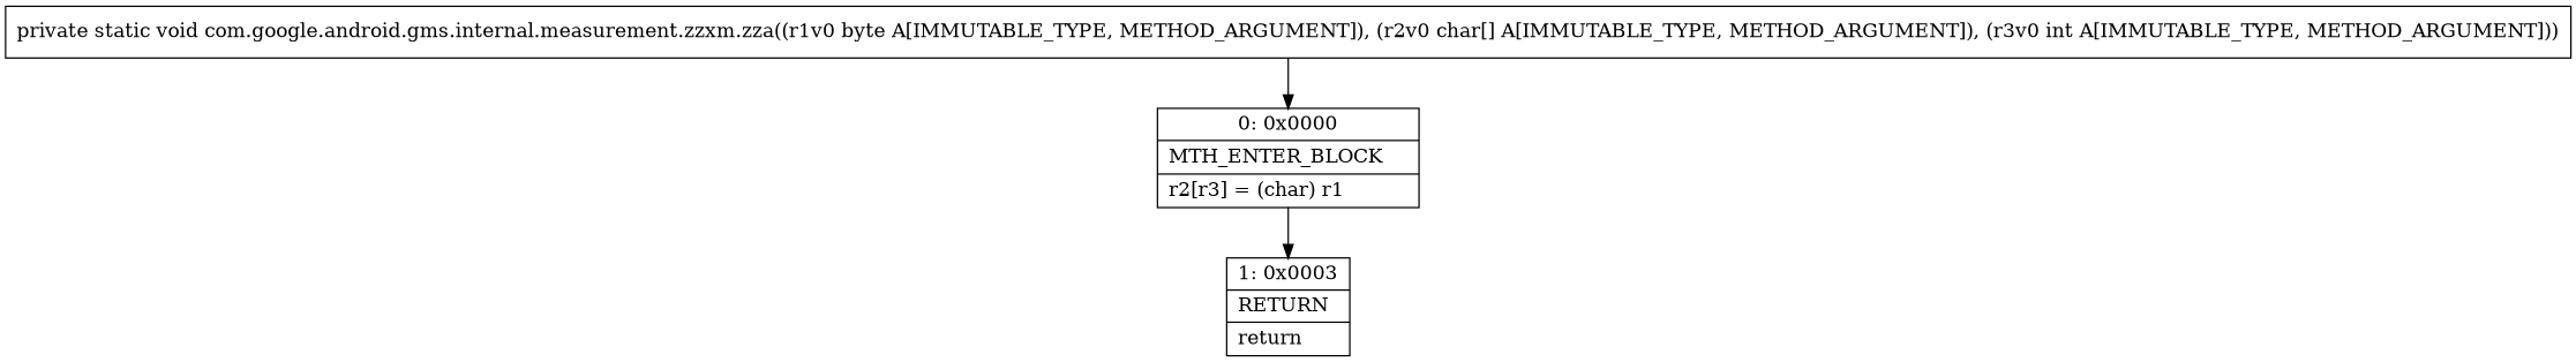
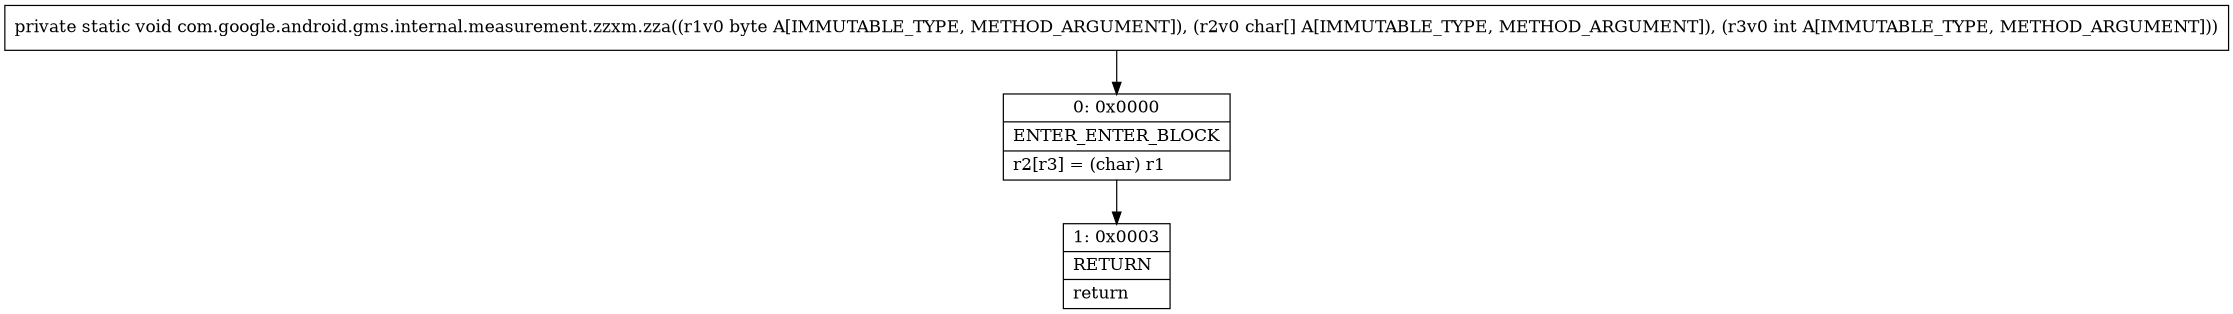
  digraph {
    node [shape=record]
-   n1 [label="{0\:\ 0x0000|MTH_ENTER_BLOCK\l|r2[r3] = (char) r1\l}"]
+   n1 [label="{0\:\ 0x0000|ENTER_ENTER_BLOCK\l|r2[r3] = (char) r1\l}"]
    n2 [label="{1\:\ 0x0003|RETURN\l|return\l}"]
    n3 [label="{private static void com.google.android.gms.internal.measurement.zzxm.zza((r1v0 byte A[IMMUTABLE_TYPE, METHOD_ARGUMENT]), (r2v0 char[] A[IMMUTABLE_TYPE, METHOD_ARGUMENT]), (r3v0 int A[IMMUTABLE_TYPE, METHOD_ARGUMENT])) }"]
    n1 -> n2
    n3 -> n1
  }
